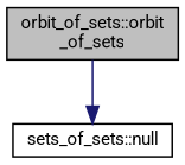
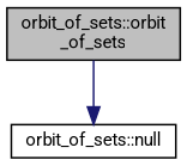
  digraph {
    rankdir=TB
    fontname=Roboto
    node [color=black fontname=Roboto fontsize=10 shape=record style=filled]
    n1 [fillcolor=grey75 fontcolor=black height=0.2 label="orbit_of_sets::orbit\l_of_sets" width=0.4]
-   n2 [fillcolor=white height=0.2 label="sets_of_sets::null" width=0.4]
+   n2 [fillcolor=white height=0.2 label="orbit_of_sets::null" width=0.4]
    n1 -> n2 [color=midnightblue fontname=Roboto fontsize=10 labelfontname=Helvetica labelfontsize=10 style=solid]
  }
